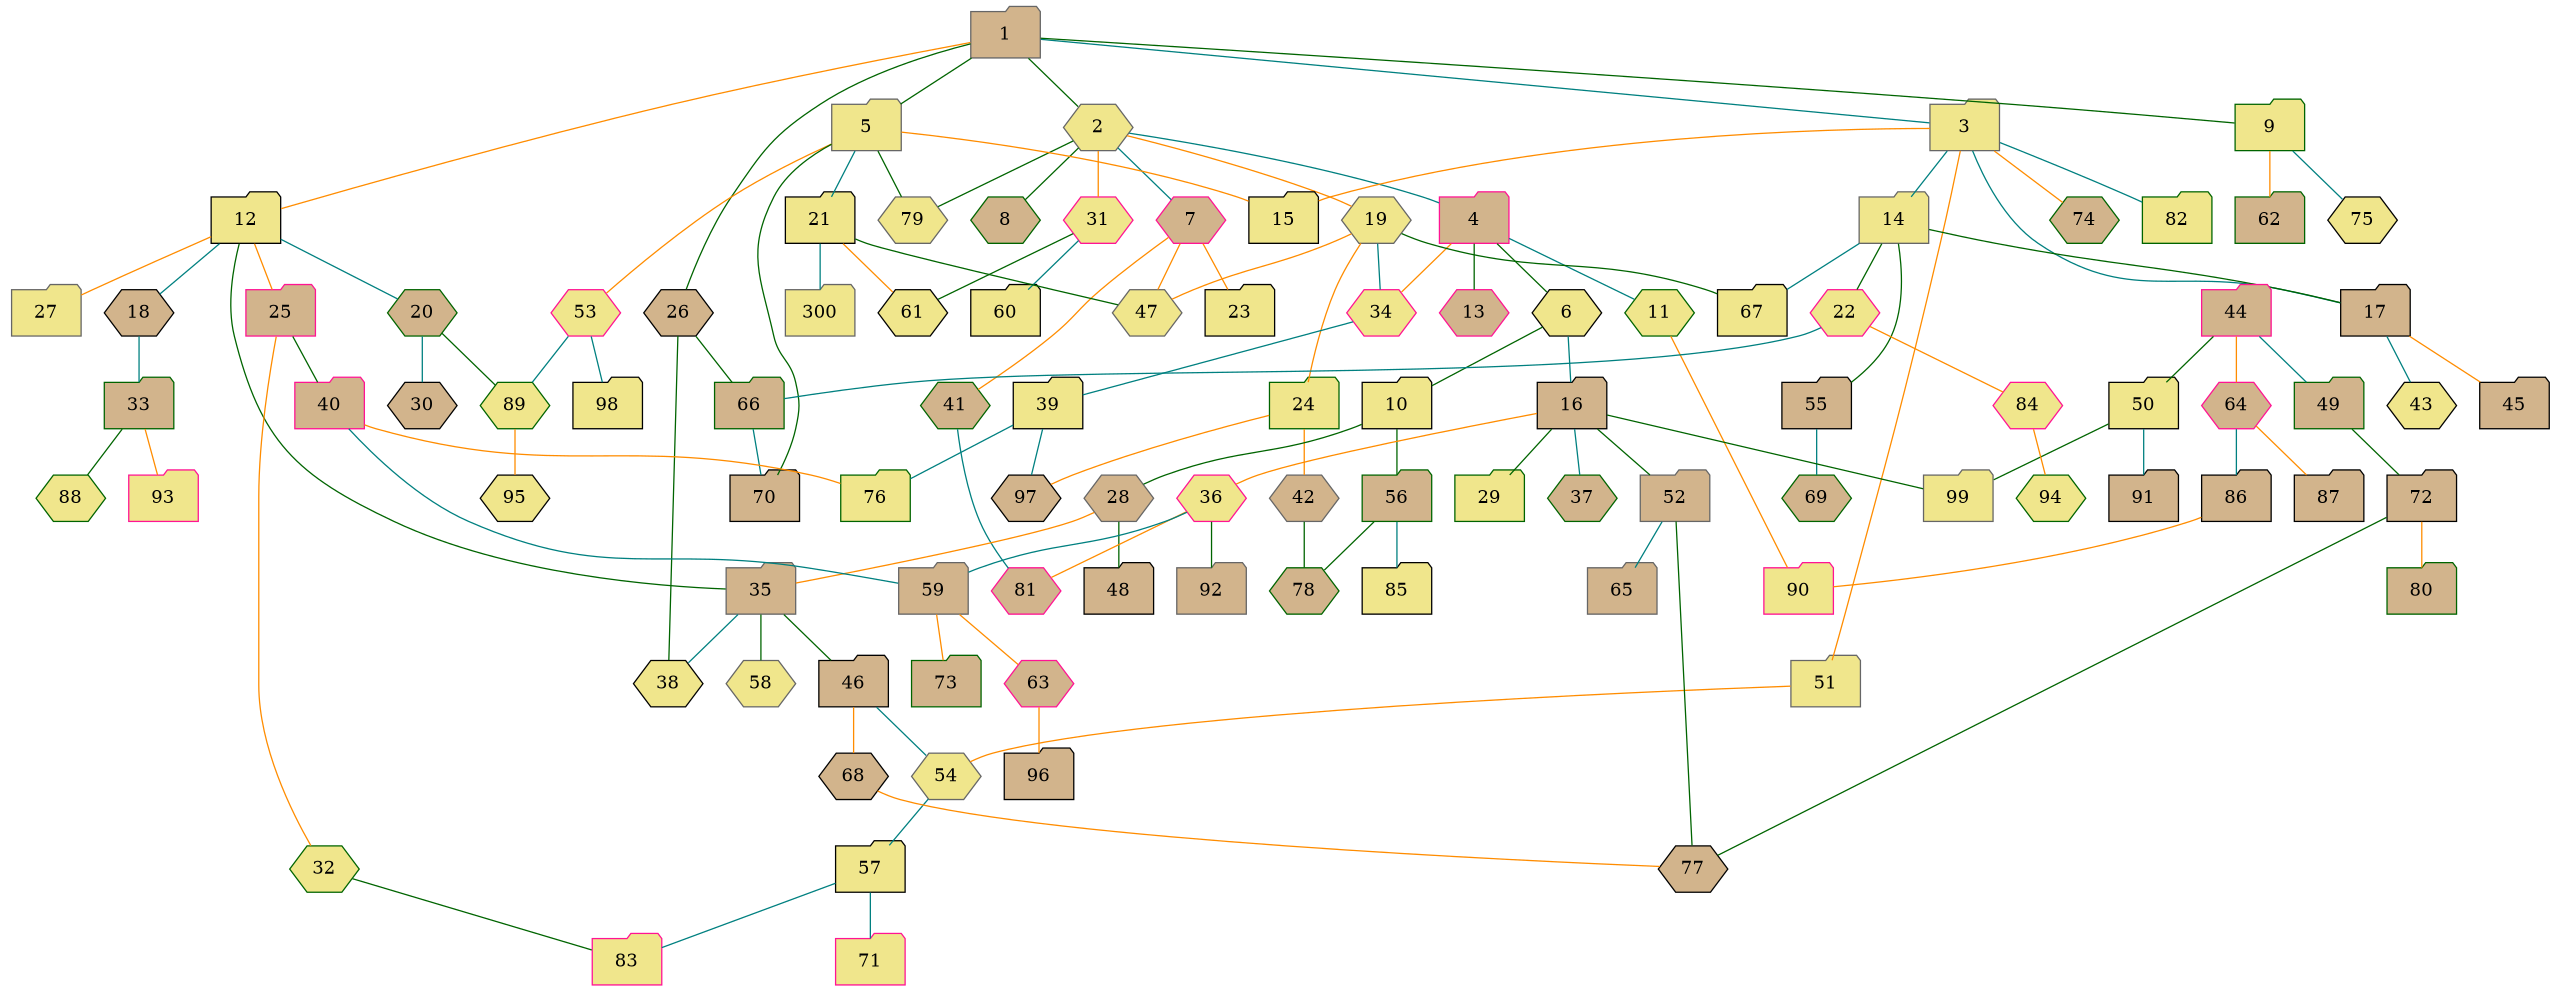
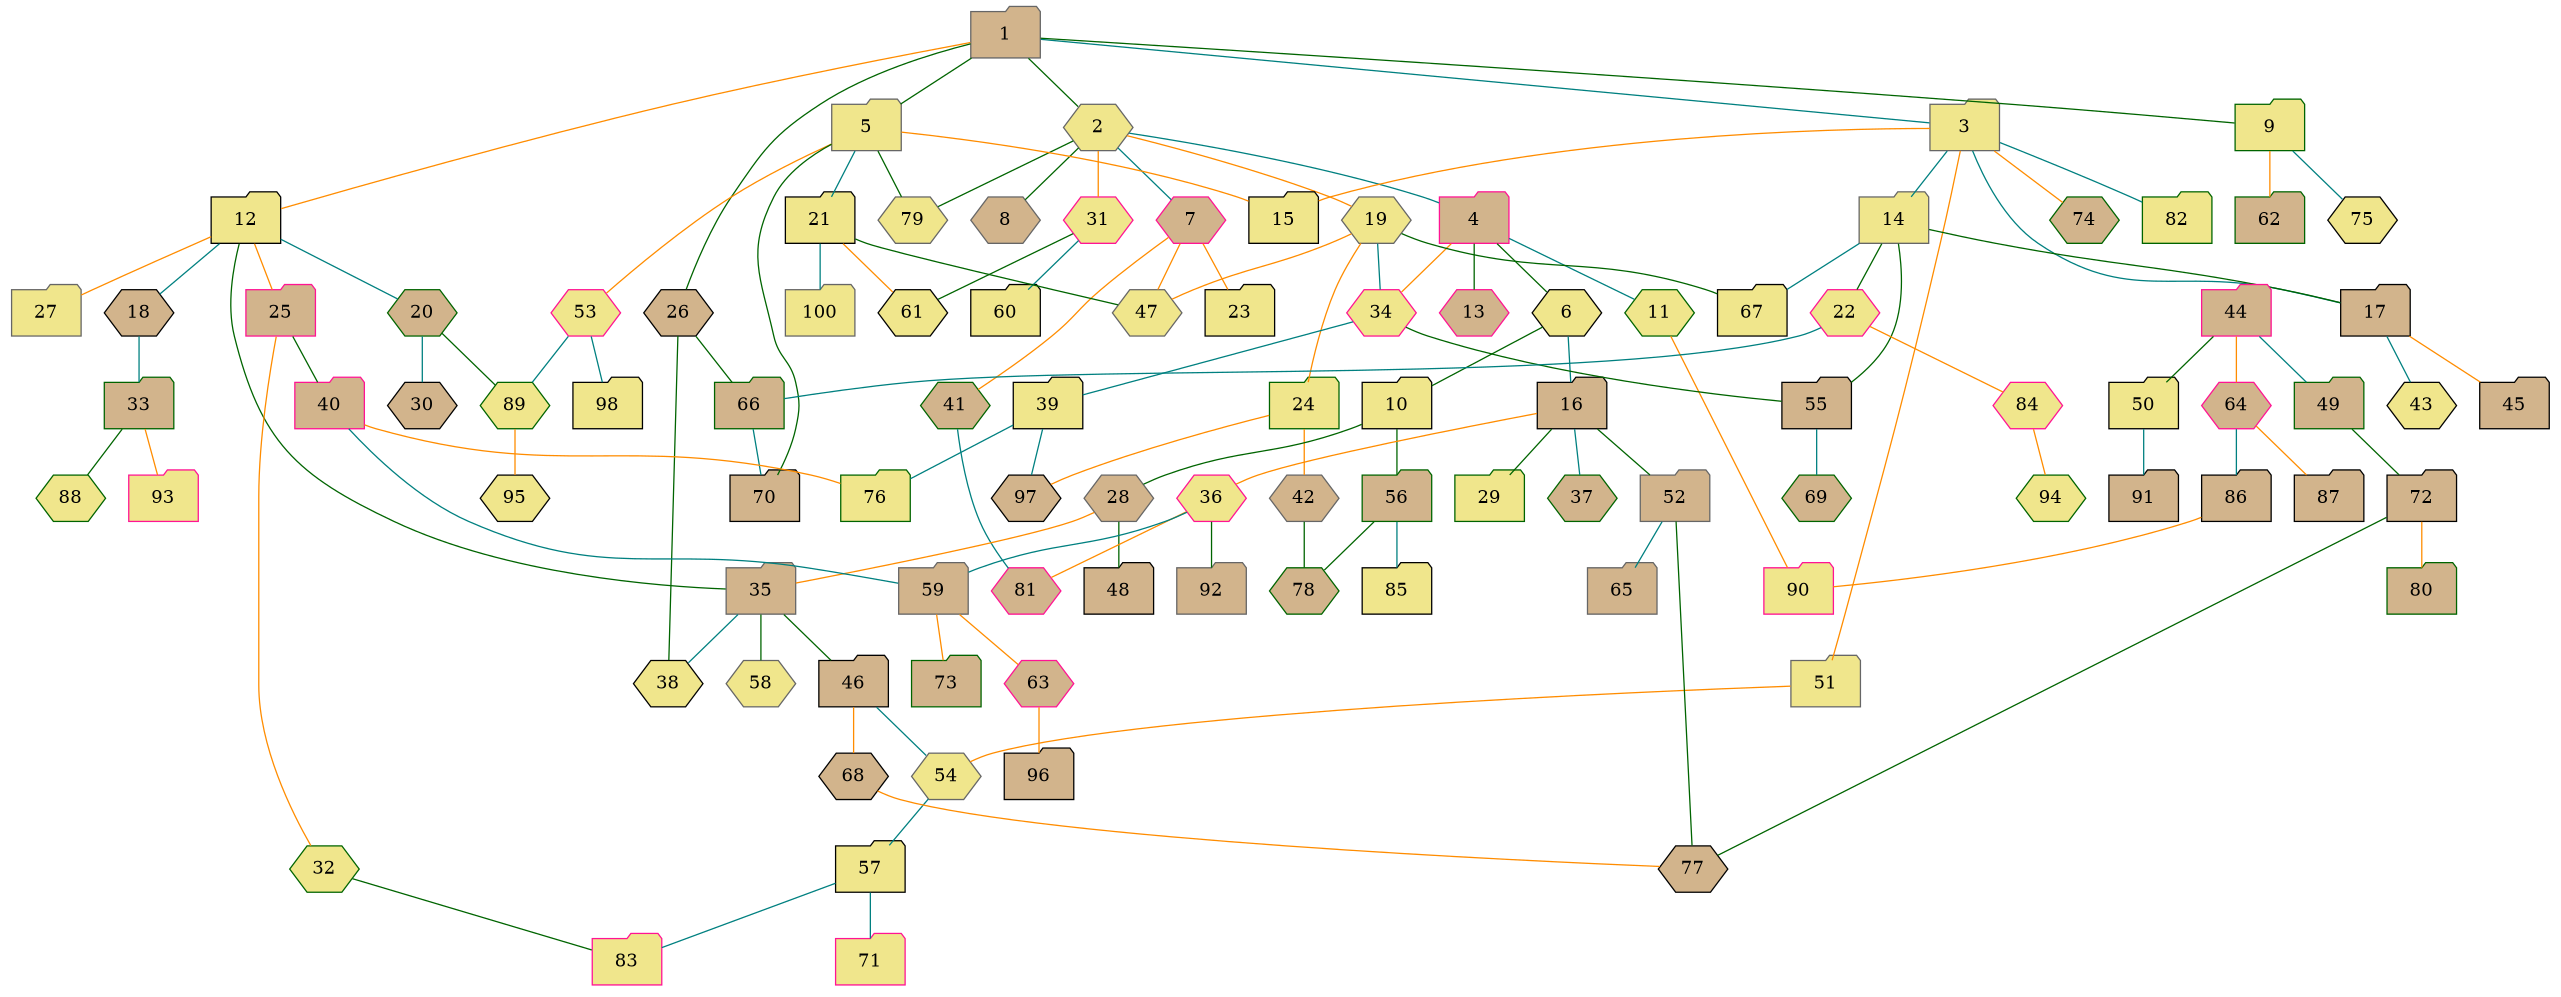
  graph {
    node [color=black fillcolor=khaki shape=folder style=filled]
    edge [color=darkgreen]
    1 [color=gray40 fillcolor=tan]
    2 [color=gray40 shape=hexagon]
    3 [color=gray40]
    5 [color=gray40]
    9 [color=darkgreen]
    12
    26 [fillcolor=tan shape=hexagon]
    4 [color=deeppink fillcolor=tan]
    7 [color=deeppink fillcolor=tan shape=hexagon]
-   8 [color=darkgreen fillcolor=tan shape=hexagon]
+   8 [color=gray40 fillcolor=tan shape=hexagon]
    19 [color=gray40 shape=hexagon]
    31 [color=deeppink shape=hexagon]
    79 [color=gray40 shape=hexagon]
    14 [color=gray40]
    15
    17 [fillcolor=tan]
    51 [color=gray40]
    74 [color=darkgreen fillcolor=tan shape=hexagon]
    82 [color=darkgreen]
    21
    53 [color=deeppink shape=hexagon]
    70 [fillcolor=tan]
    62 [color=darkgreen fillcolor=tan]
    75 [shape=hexagon]
    18 [fillcolor=tan shape=hexagon]
    20 [color=darkgreen fillcolor=tan shape=hexagon]
    25 [color=deeppink fillcolor=tan]
    27 [color=gray40]
    35 [color=gray40 fillcolor=tan]
    66 [color=darkgreen fillcolor=tan]
    38 [shape=hexagon]
    6 [shape=hexagon]
    11 [color=darkgreen shape=hexagon]
    13 [color=deeppink fillcolor=tan shape=hexagon]
    34 [color=deeppink shape=hexagon]
    23
    41 [color=darkgreen fillcolor=tan shape=hexagon]
    47 [color=gray40 shape=hexagon]
    67
    24 [color=darkgreen]
    61 [shape=hexagon]
    60
    22 [color=deeppink shape=hexagon]
    55 [fillcolor=tan]
    43 [shape=hexagon]
    45 [fillcolor=tan]
    54 [color=gray40 shape=hexagon]
    10
    16 [fillcolor=tan]
    90 [color=deeppink]
    39
    44 [color=deeppink fillcolor=tan]
    49 [color=darkgreen fillcolor=tan]
    50
    64 [color=deeppink fillcolor=tan shape=hexagon]
-   100 [color=gray40 label=300]
+   100 [color=gray40]
    89 [color=darkgreen shape=hexagon]
    98
    28 [color=gray40 fillcolor=tan shape=hexagon]
    56 [color=darkgreen fillcolor=tan]
    29 [color=darkgreen]
    36 [color=deeppink shape=hexagon]
    37 [color=darkgreen fillcolor=tan shape=hexagon]
    52 [color=gray40 fillcolor=tan]
-   99 [color=gray40]
    81 [color=deeppink fillcolor=tan shape=hexagon]
    48 [fillcolor=tan]
    78 [color=darkgreen fillcolor=tan shape=hexagon]
    85
    33 [color=darkgreen fillcolor=tan]
    30 [fillcolor=tan shape=hexagon]
    32 [color=darkgreen shape=hexagon]
    40 [color=deeppink fillcolor=tan]
    46 [fillcolor=tan]
    58 [color=gray40 shape=hexagon]
    84 [color=deeppink shape=hexagon]
    69 [color=darkgreen fillcolor=tan shape=hexagon]
    59 [color=gray40 fillcolor=tan]
    92 [color=gray40 fillcolor=tan]
    65 [color=gray40 fillcolor=tan]
    77 [fillcolor=tan shape=hexagon]
    88 [color=darkgreen shape=hexagon]
    93 [color=deeppink]
    42 [color=gray40 fillcolor=tan shape=hexagon]
    97 [fillcolor=tan shape=hexagon]
    95 [shape=hexagon]
    94 [color=darkgreen shape=hexagon]
    83 [color=deeppink]
    76 [color=darkgreen]
    68 [fillcolor=tan shape=hexagon]
    63 [color=deeppink fillcolor=tan shape=hexagon]
    73 [color=darkgreen fillcolor=tan]
    72 [fillcolor=tan]
    91 [fillcolor=tan]
    86 [fillcolor=tan]
    87 [fillcolor=tan]
    57
    80 [color=darkgreen fillcolor=tan]
    71 [color=deeppink]
    96 [fillcolor=tan]
    1 -- 2
    1 -- 3 [color=teal]
    1 -- 5
    1 -- 9
    1 -- 12 [color=darkorange]
    1 -- 26
    2 -- 4 [color=teal]
    2 -- 7 [color=teal]
    2 -- 8
    2 -- 19 [color=darkorange]
    2 -- 31 [color=darkorange]
    2 -- 79
    3 -- 14 [color=teal]
    3 -- 15 [color=darkorange]
    3 -- 17 [color=teal]
    3 -- 51 [color=darkorange]
    3 -- 74 [color=darkorange]
    3 -- 82 [color=teal]
    5 -- 79
    5 -- 15 [color=darkorange]
    5 -- 21 [color=teal]
    5 -- 53 [color=darkorange]
    5 -- 70
    9 -- 62 [color=darkorange]
    9 -- 75 [color=teal]
    12 -- 18 [color=teal]
    12 -- 20 [color=teal]
    12 -- 25 [color=darkorange]
    12 -- 27 [color=darkorange]
    12 -- 35
    26 -- 66
    26 -- 38
    4 -- 6
    4 -- 11 [color=teal]
    4 -- 13
    4 -- 34 [color=darkorange]
    7 -- 23 [color=darkorange]
    7 -- 41 [color=darkorange]
    7 -- 47 [color=darkorange]
    19 -- 34 [color=teal]
    19 -- 47 [color=darkorange]
    19 -- 67
    19 -- 24 [color=darkorange]
    31 -- 61
    31 -- 60 [color=teal]
    14 -- 17
    14 -- 67 [color=teal]
    14 -- 22
    14 -- 55
    17 -- 43 [color=teal]
    17 -- 45 [color=darkorange]
    51 -- 54 [color=darkorange]
    21 -- 47
    21 -- 61 [color=darkorange]
    21 -- 100 [color=teal]
    53 -- 89 [color=teal]
    53 -- 98 [color=teal]
    18 -- 33 [color=teal]
    20 -- 89
    20 -- 30 [color=teal]
    25 -- 32 [color=darkorange]
    25 -- 40
    35 -- 38 [color=teal]
    35 -- 46
    35 -- 58
    66 -- 70 [color=teal]
    6 -- 10
    6 -- 16 [color=teal]
    11 -- 90 [color=darkorange]
+   34 -- 55
    34 -- 39 [color=teal]
    41 -- 81 [color=teal]
    24 -- 42 [color=darkorange]
    24 -- 97 [color=darkorange]
    22 -- 66 [color=teal]
    22 -- 84 [color=darkorange]
    55 -- 69 [color=teal]
    54 -- 57 [color=teal]
    10 -- 28
    10 -- 56
    16 -- 29
    16 -- 36 [color=darkorange]
    16 -- 37 [color=teal]
    16 -- 52
-   16 -- 99
    39 -- 97 [color=teal]
    39 -- 76 [color=teal]
    44 -- 49 [color=teal]
    44 -- 50
    44 -- 64 [color=darkorange]
    49 -- 72
-   50 -- 99
    50 -- 91 [color=teal]
    64 -- 86 [color=teal]
    64 -- 87 [color=darkorange]
    89 -- 95 [color=darkorange]
    28 -- 35 [color=darkorange]
    28 -- 48
    56 -- 78
    56 -- 85 [color=teal]
    36 -- 81 [color=darkorange]
    36 -- 59 [color=teal]
    36 -- 92
    52 -- 65 [color=teal]
    52 -- 77
    33 -- 88
    33 -- 93 [color=darkorange]
    32 -- 83
    40 -- 59 [color=teal]
    40 -- 76 [color=darkorange]
    46 -- 54 [color=teal]
    46 -- 68 [color=darkorange]
    84 -- 94 [color=darkorange]
    59 -- 63 [color=darkorange]
    59 -- 73 [color=darkorange]
    42 -- 78
    68 -- 77 [color=darkorange]
    63 -- 96 [color=darkorange]
    72 -- 77
    72 -- 80 [color=darkorange]
    86 -- 90 [color=darkorange]
    57 -- 83 [color=teal]
    57 -- 71 [color=teal]
  }
